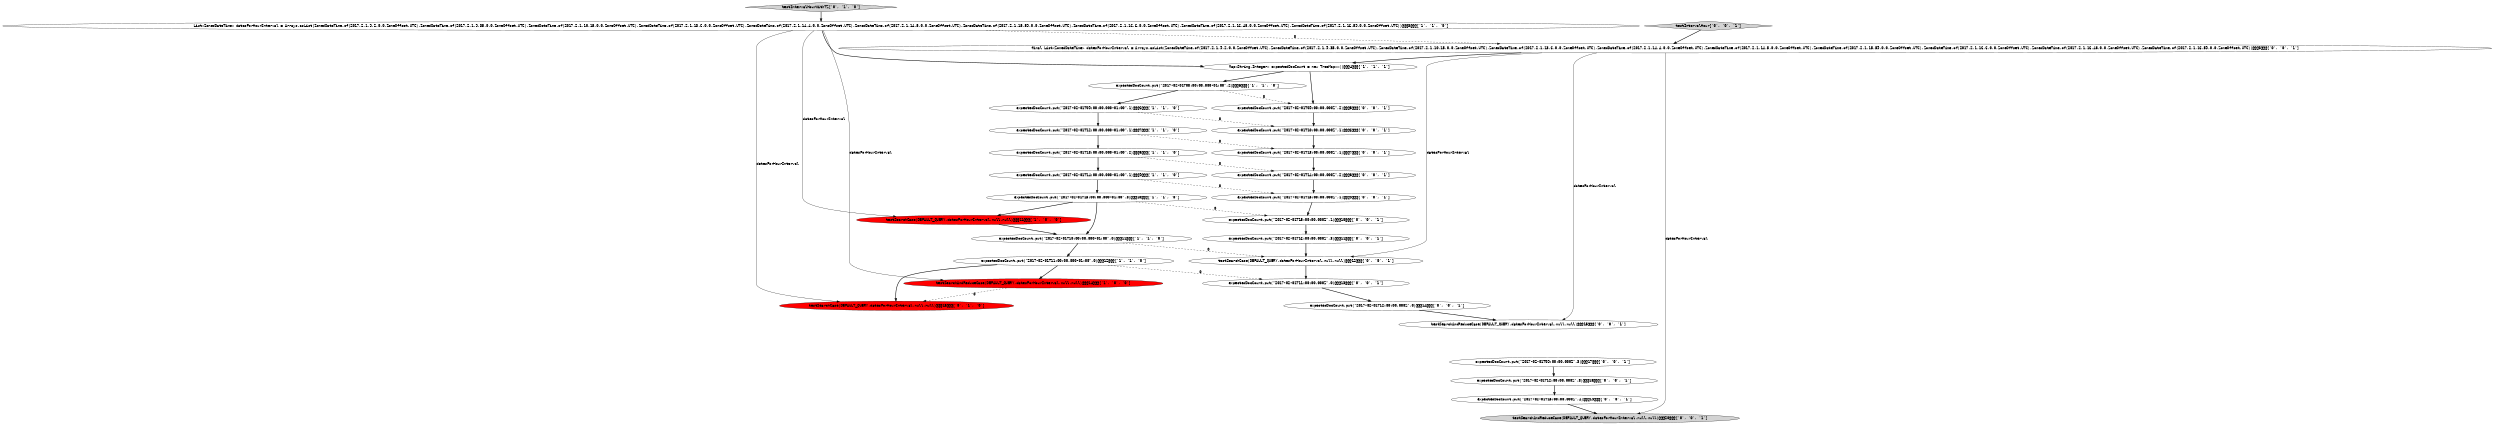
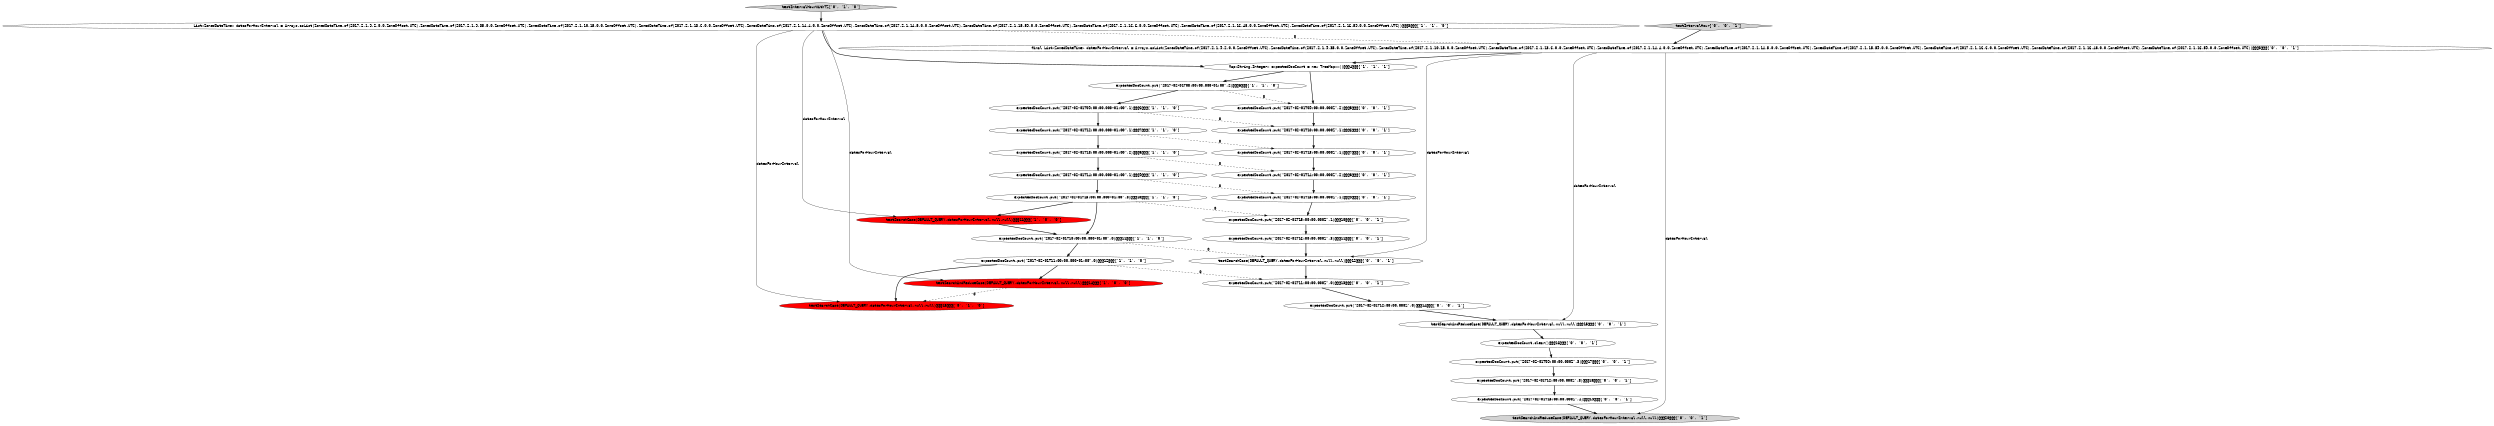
  digraph {
    fontname="DejaVu Sans Mono"
    node [fillcolor=white fontname="DejaVu Sans Mono" shape=ellipse style=filled]
    edge [fontname="DejaVu Sans Mono" style=bold]
    n1 [label="testSearchCase(DEFAULT_QUERY,datesForHourInterval,null,null)@@@12@@@['0', '0', '1']"]
    n2 [label="expectedDocCount.put(\"2017-02-01T11:00:00.000Z\",0)@@@13@@@['0', '0', '1']"]
    n3 [label="expectedDocCount.put(\"2017-02-01T12:00:00.000Z\",0)@@@14@@@['0', '0', '1']"]
    n4 [label="expectedDocCount.put(\"2017-02-01T15:00:00.000-01:00\",3)@@@10@@@['1', '1', '0']"]
    n5 [label="expectedDocCount.put(\"2017-02-01T15:00:00.000Z\",1)@@@10@@@['0', '0', '1']"]
    n6 [fillcolor=red label="testSearchCase(DEFAULT_QUERY,datesForHourInterval,null,null)@@@11@@@['1', '0', '0']"]
    n7 [label="expectedDocCount.put(\"2017-02-01T10:00:00.000-01:00\",0)@@@11@@@['1', '1', '0']"]
    n8 [label="expectedDocCount.put(\"2017-02-01T16:00:00.000Z\",3)@@@11@@@['0', '0', '1']"]
    n9 [label="expectedDocCount.put(\"2017-02-01T11:00:00.000-01:00\",0)@@@12@@@['1', '1', '0']"]
    n10 [label="List<ZonedDateTime> datesForHourInterval = Arrays.asList(ZonedDateTime.of(2017,2,1,9,2,0,0,ZoneOffset.UTC),ZonedDateTime.of(2017,2,1,9,35,0,0,ZoneOffset.UTC),ZonedDateTime.of(2017,2,1,10,15,0,0,ZoneOffset.UTC),ZonedDateTime.of(2017,2,1,13,6,0,0,ZoneOffset.UTC),ZonedDateTime.of(2017,2,1,14,4,0,0,ZoneOffset.UTC),ZonedDateTime.of(2017,2,1,14,5,0,0,ZoneOffset.UTC),ZonedDateTime.of(2017,2,1,15,59,0,0,ZoneOffset.UTC),ZonedDateTime.of(2017,2,1,16,6,0,0,ZoneOffset.UTC),ZonedDateTime.of(2017,2,1,16,48,0,0,ZoneOffset.UTC),ZonedDateTime.of(2017,2,1,16,59,0,0,ZoneOffset.UTC))@@@3@@@['1', '1', '0']"]
    n11 [label="final List<ZonedDateTime> datesForHourInterval = Arrays.asList(ZonedDateTime.of(2017,2,1,9,2,0,0,ZoneOffset.UTC),ZonedDateTime.of(2017,2,1,9,35,0,0,ZoneOffset.UTC),ZonedDateTime.of(2017,2,1,10,15,0,0,ZoneOffset.UTC),ZonedDateTime.of(2017,2,1,13,6,0,0,ZoneOffset.UTC),ZonedDateTime.of(2017,2,1,14,4,0,0,ZoneOffset.UTC),ZonedDateTime.of(2017,2,1,14,5,0,0,ZoneOffset.UTC),ZonedDateTime.of(2017,2,1,15,59,0,0,ZoneOffset.UTC),ZonedDateTime.of(2017,2,1,16,6,0,0,ZoneOffset.UTC),ZonedDateTime.of(2017,2,1,16,48,0,0,ZoneOffset.UTC),ZonedDateTime.of(2017,2,1,16,59,0,0,ZoneOffset.UTC))@@@3@@@['0', '0', '1']"]
    n12 [fillcolor=red label="testSearchAndReduceCase(DEFAULT_QUERY,datesForHourInterval,null,null)@@@14@@@['1', '0', '0']"]
    n13 [fillcolor=red label="testSearchCase(DEFAULT_QUERY,datesForHourInterval,null,null)@@@13@@@['0', '1', '0']"]
    n14 [label="Map<String,Integer> expectedDocCount = new TreeMap<>()@@@4@@@['1', '1', '1']"]
    n15 [fillcolor=lightgray label="testSearchAndReduceCase(DEFAULT_QUERY,datesForHourInterval,null,null)@@@20@@@['0', '0', '1']"]
    n16 [label="testSearchAndReduceCase(DEFAULT_QUERY,datesForHourInterval,null,null)@@@15@@@['0', '0', '1']"]
    n17 [label="expectedDocCount.put(\"2017-02-01T09:00:00.000Z\",2)@@@5@@@['0', '0', '1']"]
    n18 [label="expectedDocCount.put(\"2017-02-01T08:00:00.000-01:00\",2)@@@5@@@['1', '1', '0']"]
    n19 [fillcolor=lightgray label="testIntervalHourWithTZ['0', '1', '0']" shape=diamond]
+   n20 [label="expectedDocCount.clear()@@@16@@@['0', '0', '1']"]
    n21 [label="expectedDocCount.put(\"2017-02-01T09:00:00.000Z\",3)@@@17@@@['0', '0', '1']"]
    n22 [label="expectedDocCount.put(\"2017-02-01T12:00:00.000Z\",3)@@@18@@@['0', '0', '1']"]
    n23 [label="expectedDocCount.put(\"2017-02-01T15:00:00.000Z\",4)@@@19@@@['0', '0', '1']"]
    n24 [label="expectedDocCount.put(\"2017-02-01T14:00:00.000-01:00\",1)@@@9@@@['1', '1', '0']"]
    n25 [label="expectedDocCount.put(\"2017-02-01T15:00:00.000Z\",1)@@@9@@@['0', '0', '1']"]
    n26 [label="expectedDocCount.put(\"2017-02-01T13:00:00.000Z\",1)@@@7@@@['0', '0', '1']"]
    n27 [label="expectedDocCount.put(\"2017-02-01T14:00:00.000Z\",2)@@@8@@@['0', '0', '1']"]
    n28 [label="expectedDocCount.put(\"2017-02-01T09:00:00.000-01:00\",1)@@@6@@@['1', '1', '0']"]
    n29 [label="expectedDocCount.put(\"2017-02-01T10:00:00.000Z\",1)@@@6@@@['0', '0', '1']"]
    n30 [label="expectedDocCount.put(\"2017-02-01T12:00:00.000-01:00\",1)@@@7@@@['1', '1', '0']"]
    n31 [label="expectedDocCount.put(\"2017-02-01T13:00:00.000-01:00\",2)@@@8@@@['1', '1', '0']"]
    n32 [fillcolor=lightgray label="testIntervalHour['0', '0', '1']" shape=diamond]
    n1 -> n2
    n2 -> n3
    n3 -> n16
    n4 -> n5 [label=0 style=dashed]
    n4 -> n6
    n4 -> n7
    n5 -> n8
    n6 -> n7
    n7 -> n1 [label=0 style=dashed]
    n7 -> n9
    n8 -> n1
    n9 -> n2 [label=0 style=dashed]
    n9 -> n12
    n9 -> n13
    n10 -> n6 [label=datesForHourInterval style=solid]
    n10 -> n11 [label=0 style=dashed]
    n10 -> n12 [label=datesForHourInterval style=solid]
    n10 -> n13 [label=datesForHourInterval style=solid]
    n10 -> n14
    n11 -> n1 [label=datesForHourInterval style=solid]
    n11 -> n14
    n11 -> n15 [label=datesForHourInterval style=solid]
    n11 -> n16 [label=datesForHourInterval style=solid]
    n12 -> n13 [label=0 style=dashed]
    n14 -> n17
    n14 -> n18
+   n16 -> n20
    n17 -> n29
    n18 -> n17 [label=0 style=dashed]
    n18 -> n28
    n19 -> n10
+   n20 -> n21
    n21 -> n22
    n22 -> n23
    n23 -> n15
    n24 -> n4
    n24 -> n25 [label=0 style=dashed]
    n25 -> n5
    n26 -> n27
    n27 -> n25
    n28 -> n29 [label=0 style=dashed]
    n28 -> n30
    n29 -> n26
    n30 -> n26 [label=0 style=dashed]
    n30 -> n31
    n31 -> n24
    n31 -> n27 [label=0 style=dashed]
    n32 -> n11
  }
